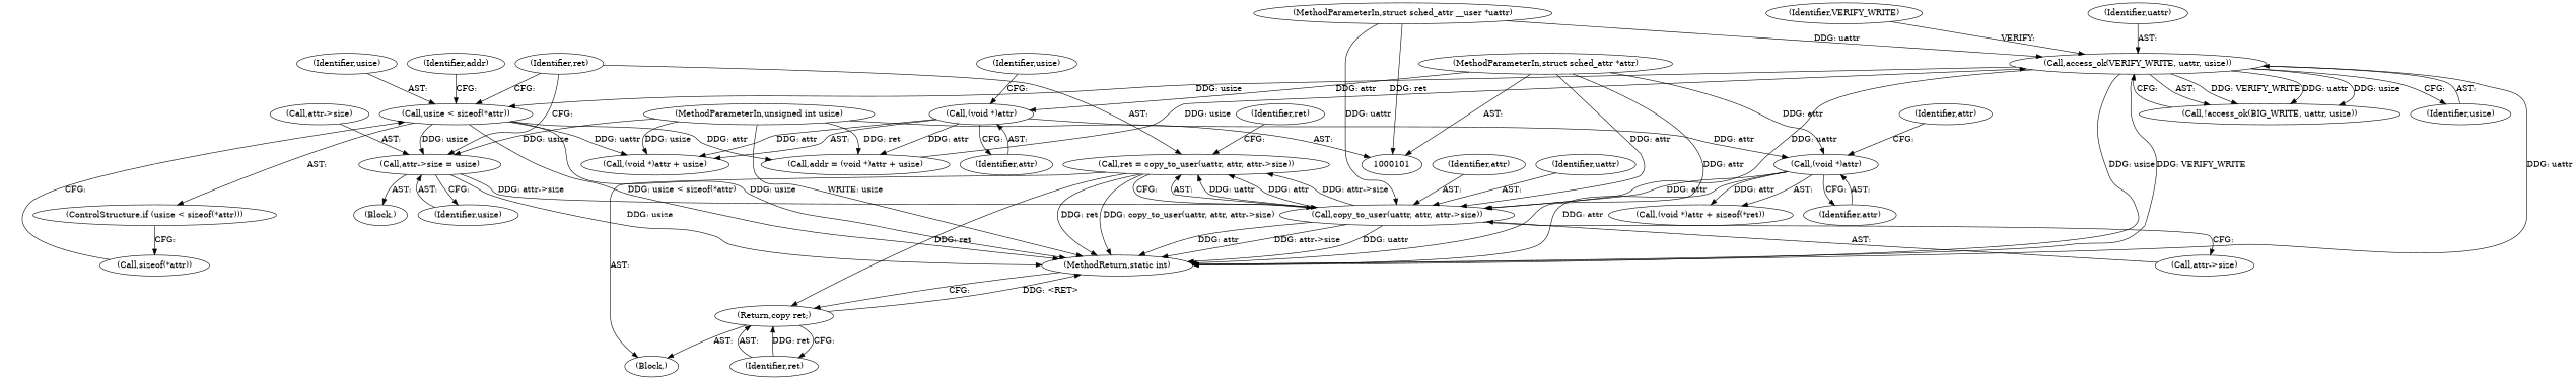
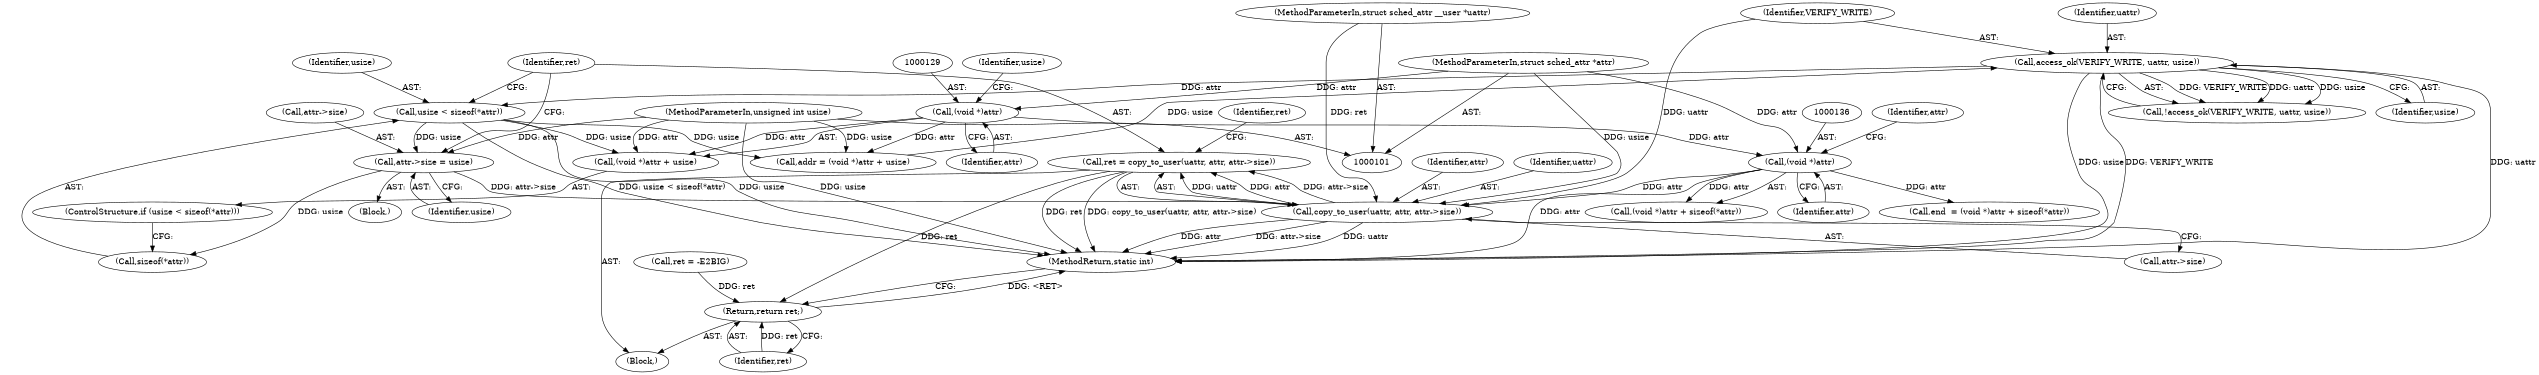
  digraph {
    n1 [label="(Call,ret = copy_to_user(uattr, attr, attr->size))"]
    n2 [label="(Call,copy_to_user(uattr, attr, attr->size))"]
-   n3 [label="(Return,copy ret;)"]
+   n3 [label="(Return,return ret;)"]
    n4 [label="(Block,)"]
    n5 [label="(MethodReturn,static int)"]
    n6 [label="(Call,attr->size)"]
    n7 [label="(Identifier,ret)"]
    n8 [label="(Call,access_ok(VERIFY_WRITE, uattr, usize))"]
    n9 [label="(Call,usize < sizeof(*attr))"]
-   n10 [label="(Call,!access_ok(BIG_WRITE, uattr, usize))"]
+   n10 [label="(Call,!access_ok(VERIFY_WRITE, uattr, usize))"]
    n11 [label="(Identifier,usize)"]
    n12 [label="(Call,attr->size = usize)"]
    n13 [label="(Call,addr = (void *)attr + usize)"]
    n14 [label="(Call,(void *)attr + usize)"]
    n15 [label="(ControlStructure,if (usize < sizeof(*attr)))"]
    n16 [label="(MethodParameterIn,struct sched_attr __user *uattr)"]
    1000101
    n18 [label="(MethodParameterIn,unsigned int usize)"]
    n19 [label="(Identifier,usize)"]
    n20 [label="(Block,)"]
    n21 [label="(Call,(void *)attr)"]
    n22 [label="(Identifier,attr)"]
-   n23 [label="(Call,(void *)attr + sizeof(*ret))"]
+   n23 [label="(Call,(void *)attr + sizeof(*attr))"]
+   n24 [label="(Call,end  = (void *)attr + sizeof(*attr))"]
    n25 [label="(Call,(void *)attr)"]
    n26 [label="(Identifier,attr)"]
    n27 [label="(MethodParameterIn,struct sched_attr *attr)"]
    n28 [label="(Call,sizeof(*attr))"]
    n29 [label="(Identifier,attr)"]
    n30 [label="(Identifier,usize)"]
    n31 [label="(Identifier,ret)"]
+   n32 [label="(Call,ret = -E2BIG)"]
    n33 [label="(Identifier,attr)"]
    n34 [label="(Identifier,VERIFY_WRITE)"]
-   n35 [label="(Identifier,addr)"]
    n36 [label="(Identifier,uattr)"]
    n37 [label="(Identifier,ret)"]
    n38 [label="(Call,attr->size)"]
    n39 [label="(Identifier,uattr)"]
    n40 [label="(Identifier,usize)"]
-   n1 -> n2 [label="CFG: "]
+   1000136
+   1000129
+   n1 -> n2 [label="AST: "]
    n1 -> n3 [label="DDG: ret"]
    n1 -> n4 [label="AST: "]
    n1 -> n5 [label="DDG: copy_to_user(uattr, attr, attr->size)"]
    n1 -> n5 [label="DDG: ret"]
    n2 -> n1 [label="AST: "]
    n2 -> n1 [label="DDG: uattr"]
    n2 -> n1 [label="DDG: attr"]
    n2 -> n1 [label="DDG: attr->size"]
    n2 -> n5 [label="DDG: attr->size"]
    n2 -> n5 [label="DDG: uattr"]
    n2 -> n5 [label="DDG: attr"]
    n2 -> n6 [label="CFG: "]
    n3 -> n4 [label="AST: "]
    n3 -> n5 [label="DDG: <RET>"]
    n3 -> n7 [label="CFG: "]
    n5 -> n3 [label="CFG: "]
    n6 -> n2 [label="AST: "]
    n7 -> n3 [label="AST: "]
    n7 -> n3 [label="DDG: ret"]
-   n8 -> n2 [label="DDG: uattr"]
+   n34 -> n2 [label="DDG: uattr"]
    n8 -> n5 [label="DDG: usize"]
    n8 -> n5 [label="DDG: VERIFY_WRITE"]
    n8 -> n5 [label="DDG: uattr"]
-   n8 -> n9 [label="DDG: usize"]
+   n8 -> n9 [label="DDG: attr"]
    n8 -> n10 [label="AST: "]
    n8 -> n10 [label="DDG: VERIFY_WRITE"]
    n8 -> n10 [label="DDG: uattr"]
    n8 -> n10 [label="DDG: usize"]
    n8 -> n11 [label="CFG: "]
    n9 -> n5 [label="DDG: usize"]
    n9 -> n5 [label="DDG: usize < sizeof(*attr)"]
    n9 -> n12 [label="DDG: usize"]
-   n9 -> n13 [label="DDG: attr"]
-   n9 -> n14 [label="DDG: uattr"]
-   n9 -> n15 [label="AST: "]
+   n9 -> n13 [label="DDG: usize"]
+   n9 -> n14 [label="DDG: usize"]
+   n14 -> n15 [label="AST: "]
    n10 -> n8 [label="CFG: "]
    n11 -> n8 [label="AST: "]
    n12 -> n2 [label="DDG: attr->size"]
-   n12 -> n5 [label="DDG: usize"]
+   n12 -> n28 [label="DDG: usize"]
    n12 -> n19 [label="CFG: "]
    n12 -> n20 [label="AST: "]
    n13 -> n8 [label="DDG: usize"]
    n15 -> n28 [label="CFG: "]
-   n16 -> n2 [label="DDG: uattr"]
-   n16 -> n8 [label="DDG: uattr"]
-   n16 -> 1000101 [label="DDG: ret"]
-   n18 -> n5 [label="WRITE: usize"]
-   n18 -> n12 [label="DDG: usize"]
-   n18 -> n13 [label="DDG: ret"]
-   n18 -> n14 [label="DDG: usize"]
+   n16 -> n2 [label="DDG: ret"]
+   n16 -> 1000101 [label="AST: "]
+   n18 -> n5 [label="DDG: usize"]
+   n18 -> n12 [label="DDG: attr"]
+   n18 -> n13 [label="DDG: usize"]
+   n18 -> n14 [label="DDG: attr"]
    n18 -> 1000101 [label="AST: "]
    n19 -> n12 [label="AST: "]
    n21 -> n2 [label="DDG: attr"]
    n21 -> n5 [label="DDG: attr"]
    n21 -> n22 [label="CFG: "]
    n21 -> n23 [label="AST: "]
    n21 -> n23 [label="DDG: attr"]
+   n21 -> n24 [label="DDG: attr"]
    n22 -> n21 [label="AST: "]
    n25 -> n13 [label="DDG: attr"]
    n25 -> n14 [label="AST: "]
    n25 -> n14 [label="DDG: attr"]
    n25 -> n21 [label="DDG: attr"]
    n25 -> n26 [label="CFG: "]
    n26 -> n25 [label="AST: "]
-   n27 -> n2 [label="DDG: attr"]
-   n27 -> n5 [label="DDG: attr"]
+   n27 -> n2 [label="DDG: usize"]
    n27 -> 1000101 [label="AST: "]
    n27 -> n21 [label="DDG: attr"]
    n27 -> n25 [label="DDG: attr"]
-   n28 -> n9 [label="CFG: "]
+   n28 -> n9 [label="AST: "]
    n29 -> n2 [label="AST: "]
    n30 -> n9 [label="AST: "]
    n31 -> n1 [label="CFG: "]
+   n32 -> n3 [label="DDG: ret"]
    n33 -> n21 [label="CFG: "]
-   n34 -> n8 [label="VERIFY: "]
-   n35 -> n9 [label="CFG: "]
+   n34 -> n8 [label="AST: "]
    n36 -> n8 [label="AST: "]
    n37 -> n1 [label="AST: "]
    n37 -> n9 [label="CFG: "]
    n37 -> n12 [label="CFG: "]
    n38 -> n12 [label="AST: "]
    n39 -> n2 [label="AST: "]
    n40 -> n25 [label="CFG: "]
+   1000136 -> n21 [label="AST: "]
+   1000129 -> n25 [label="AST: "]
  }
